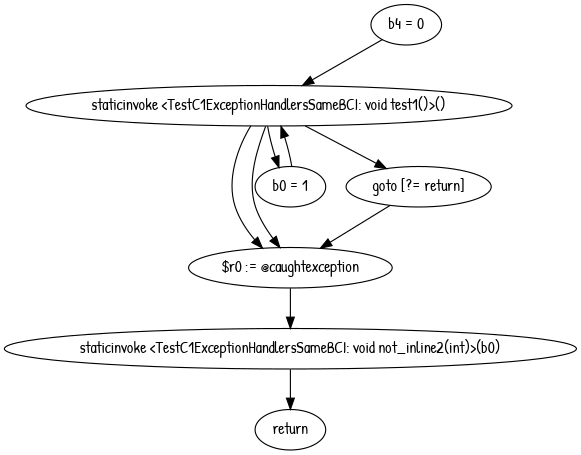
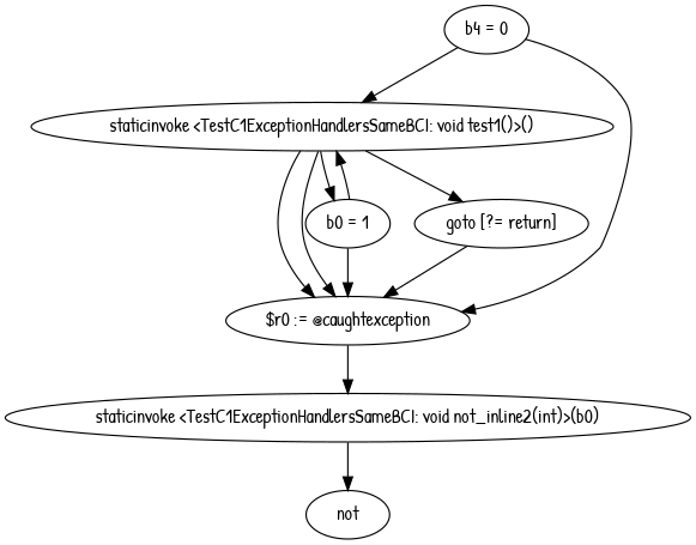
  digraph {
    fontname="Patrick Hand"
    node [fontname="Patrick Hand"]
    edge [fontname="Patrick Hand"]
    n1 [label="b4 = 0"]
    "staticinvoke <TestC1ExceptionHandlersSameBCI: void test1()>()"
    "$r0 := @caughtexception"
    "b0 = 1"
    "goto [?= return]"
    "staticinvoke <TestC1ExceptionHandlersSameBCI: void not_inline2(int)>(b0)"
-   return
+   return [label=not]
    n1 -> "staticinvoke <TestC1ExceptionHandlersSameBCI: void test1()>()"
+   n1 -> "$r0 := @caughtexception"
    "staticinvoke <TestC1ExceptionHandlersSameBCI: void test1()>()" -> "$r0 := @caughtexception"
    "staticinvoke <TestC1ExceptionHandlersSameBCI: void test1()>()" -> "$r0 := @caughtexception"
    "staticinvoke <TestC1ExceptionHandlersSameBCI: void test1()>()" -> "b0 = 1"
    "staticinvoke <TestC1ExceptionHandlersSameBCI: void test1()>()" -> "goto [?= return]"
    "$r0 := @caughtexception" -> "staticinvoke <TestC1ExceptionHandlersSameBCI: void not_inline2(int)>(b0)"
    "b0 = 1" -> "staticinvoke <TestC1ExceptionHandlersSameBCI: void test1()>()"
+   "b0 = 1" -> "$r0 := @caughtexception"
    "goto [?= return]" -> "$r0 := @caughtexception"
    "staticinvoke <TestC1ExceptionHandlersSameBCI: void not_inline2(int)>(b0)" -> return
  }
